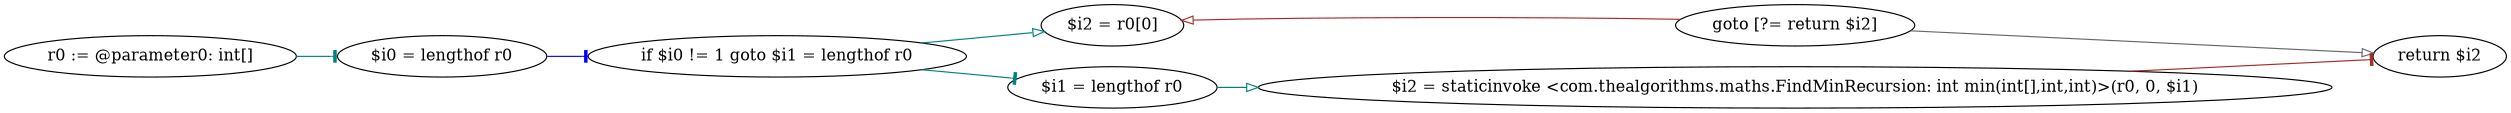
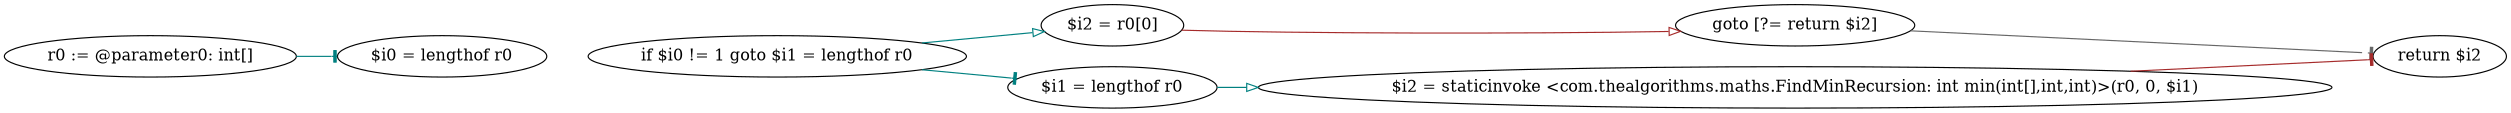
  digraph {
    rankdir=LR
    edge [arrowhead=tee color=teal]
    "r0 := @parameter0: int[]"
    "$i0 = lengthof r0"
    "if $i0 != 1 goto $i1 = lengthof r0"
    "$i2 = r0[0]"
    "$i1 = lengthof r0"
    "goto [?= return $i2]"
    "$i2 = staticinvoke <com.thealgorithms.maths.FindMinRecursion: int min(int[],int,int)>(r0, 0, $i1)"
    "return $i2"
    "r0 := @parameter0: int[]" -> "$i0 = lengthof r0"
-   "$i0 = lengthof r0" -> "if $i0 != 1 goto $i1 = lengthof r0" [color=blue]
    "if $i0 != 1 goto $i1 = lengthof r0" -> "$i2 = r0[0]" [arrowhead=onormal]
    "if $i0 != 1 goto $i1 = lengthof r0" -> "$i1 = lengthof r0"
-   "goto [?= return $i2]" -> "$i2 = r0[0]" [arrowhead=onormal color=brown]
+   "$i2 = r0[0]" -> "goto [?= return $i2]" [arrowhead=onormal color=brown]
    "$i1 = lengthof r0" -> "$i2 = staticinvoke <com.thealgorithms.maths.FindMinRecursion: int min(int[],int,int)>(r0, 0, $i1)" [arrowhead=onormal]
-   "goto [?= return $i2]" -> "return $i2" [arrowhead=onormal color=gray40]
+   "goto [?= return $i2]" -> "return $i2" [color=gray40]
    "$i2 = staticinvoke <com.thealgorithms.maths.FindMinRecursion: int min(int[],int,int)>(r0, 0, $i1)" -> "return $i2" [color=brown]
  }
